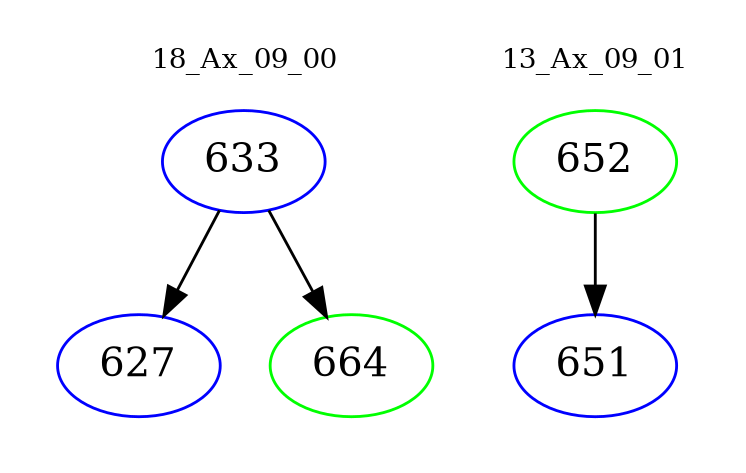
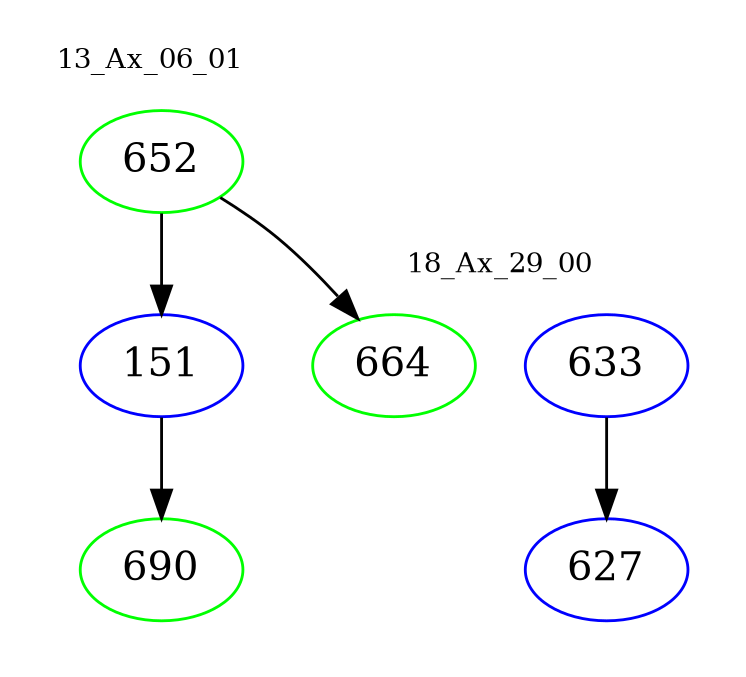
  digraph {
    node [color=blue]
    edge [color=black]
    n1 [label=633]
    n2 [label=627]
    n3 [color=green label=664]
-   n4 [label=651]
+   n4 [label=151]
+   n5 [color=green label=690]
    n6 [color=green label=652]
    subgraph cluster_1 {
      color=white
      fontsize=10
-     label="18_Ax_09_00"
+     label="18_Ax_29_00"
      n1
      n2
      n3
    }
    subgraph cluster_2 {
      color=white
      fontsize=10
-     label="13_Ax_09_01"
+     label="13_Ax_06_01"
      n4
+     n5
      n6
    }
    n1 -> n2
-   n1 -> n3
+   n6 -> n3
+   n4 -> n5
    n6 -> n4
  }
